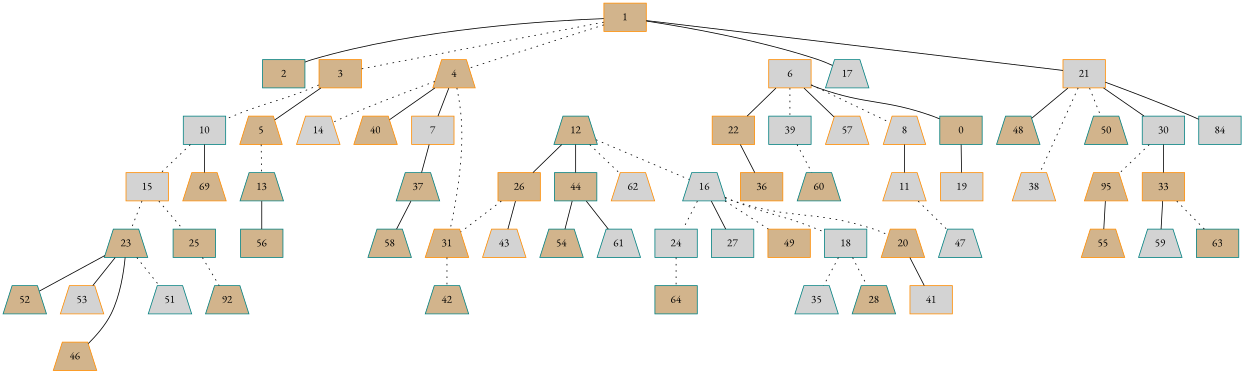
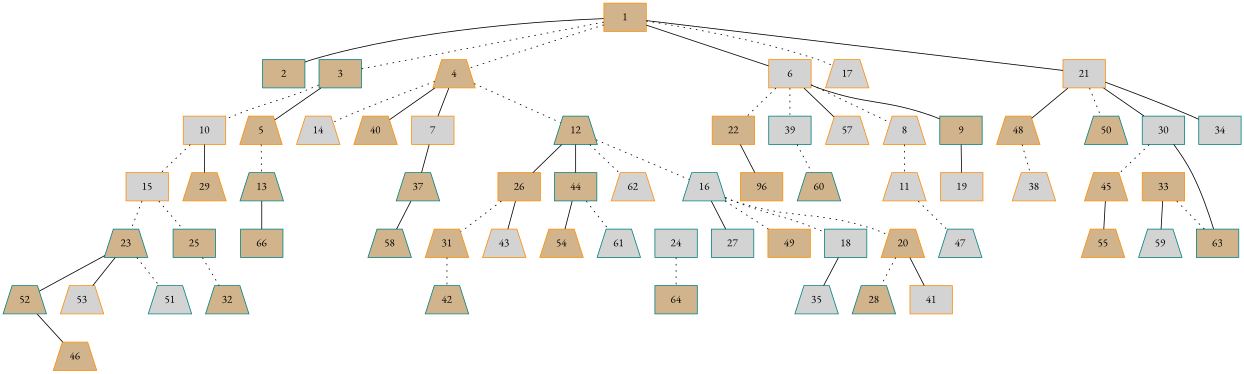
  graph {
    fontname="EB Garamond"
    node [color=teal fillcolor=tan fontname="EB Garamond" shape=trapezium style=filled]
    edge [fontname="EB Garamond" style=solid]
    1 [color=darkorange shape=box]
    2 [shape=box]
-   3 [color=darkorange shape=box]
+   3 [shape=box]
    4 [color=darkorange]
    6 [color=darkorange fillcolor=lightgrey shape=box]
-   17 [fillcolor=lightgrey]
+   17 [color=darkorange fillcolor=lightgrey]
    21 [color=darkorange fillcolor=lightgrey shape=box]
    5 [color=darkorange]
-   10 [fillcolor=lightgrey shape=box]
+   10 [color=darkorange fillcolor=lightgrey shape=box]
    7 [color=darkorange fillcolor=lightgrey shape=box]
    12
    14 [color=darkorange fillcolor=lightgrey]
    40 [color=darkorange]
    8 [color=darkorange fillcolor=lightgrey]
-   9 [shape=box label=0]
+   9 [shape=box]
    22 [color=darkorange shape=box]
    39 [fillcolor=lightgrey shape=box]
    57 [color=darkorange fillcolor=lightgrey]
    30 [fillcolor=lightgrey shape=box]
-   34 [fillcolor=lightgrey shape=box label=84]
+   34 [fillcolor=lightgrey shape=box]
    38 [color=darkorange fillcolor=lightgrey]
-   48
+   48 [color=darkorange]
    50
    13
    15 [color=darkorange fillcolor=lightgrey shape=box]
-   29 [color=darkorange label=69]
+   29 [color=darkorange]
    37
    16 [fillcolor=lightgrey]
    26 [color=darkorange shape=box]
    44 [shape=box]
    62 [color=darkorange fillcolor=lightgrey]
-   56 [shape=box]
+   56 [shape=box label=66]
    11 [color=darkorange fillcolor=lightgrey]
    19 [color=darkorange fillcolor=lightgrey shape=box]
-   36 [color=darkorange shape=box]
+   36 [color=darkorange shape=box label=96]
    60
    58
    47 [fillcolor=lightgrey]
    23
    25 [shape=box]
    18 [fillcolor=lightgrey shape=box]
    20 [color=darkorange]
    24 [fillcolor=lightgrey shape=box]
    27 [fillcolor=lightgrey shape=box]
    49 [color=darkorange shape=box]
    31 [color=darkorange]
    43 [color=darkorange fillcolor=lightgrey]
-   54
+   54 [color=darkorange]
    61 [fillcolor=lightgrey]
    46 [color=darkorange]
    51 [fillcolor=lightgrey]
    52
    53 [color=darkorange fillcolor=lightgrey]
-   32 [label=92]
+   32
    28
    35 [fillcolor=lightgrey]
    41 [color=darkorange fillcolor=lightgrey shape=box]
    64 [shape=box]
    33 [color=darkorange shape=box]
-   45 [color=darkorange label=95]
+   45 [color=darkorange]
    42
    59 [fillcolor=lightgrey]
    63 [shape=box]
    55 [color=darkorange]
    1 -- 2
    1 -- 3 [style=dotted]
    1 -- 4 [style=dotted]
-   1 -- 17
+   1 -- 6
+   1 -- 17 [style=dotted]
    1 -- 21
    3 -- 5
    3 -- 10 [style=dotted]
    4 -- 7
-   4 -- 31 [style=dotted]
+   4 -- 12 [style=dotted]
    4 -- 14 [style=dotted]
    4 -- 40
    6 -- 8 [style=dotted]
    6 -- 9
-   6 -- 22
+   6 -- 22 [style=dotted]
    6 -- 39 [style=dotted]
    6 -- 57
    21 -- 30
    21 -- 34
-   21 -- 38 [style=dotted]
+   48 -- 38 [style=dotted]
    21 -- 48
    21 -- 50 [style=dotted]
    5 -- 13 [style=dotted]
    10 -- 15 [style=dotted]
    10 -- 29
    7 -- 37
    12 -- 16 [style=dotted]
    12 -- 26
    12 -- 44
    12 -- 62 [style=dotted]
-   8 -- 11
+   8 -- 11 [style=dotted]
    9 -- 19
    22 -- 36
    39 -- 60 [style=dotted]
-   30 -- 33
+   30 -- 63
    30 -- 45 [style=dotted]
    13 -- 56
    15 -- 23 [style=dotted]
    15 -- 25 [style=dotted]
    37 -- 58
    16 -- 18 [style=dotted]
    16 -- 20 [style=dotted]
-   16 -- 24 [style=dotted]
    16 -- 27
    16 -- 49 [style=dotted]
    26 -- 31 [style=dotted]
    26 -- 43
    44 -- 54
-   44 -- 61
+   44 -- 61 [style=dotted]
    11 -- 47 [style=dotted]
-   23 -- 46
+   52 -- 46
    23 -- 51 [style=dotted]
    23 -- 52
    23 -- 53
    25 -- 32 [style=dotted]
-   18 -- 28 [style=dotted]
-   18 -- 35 [style=dotted]
+   20 -- 28 [style=dotted]
+   18 -- 35
    20 -- 41
    24 -- 64 [style=dotted]
    31 -- 42 [style=dotted]
    33 -- 59
    33 -- 63 [style=dotted]
    45 -- 55
  }
